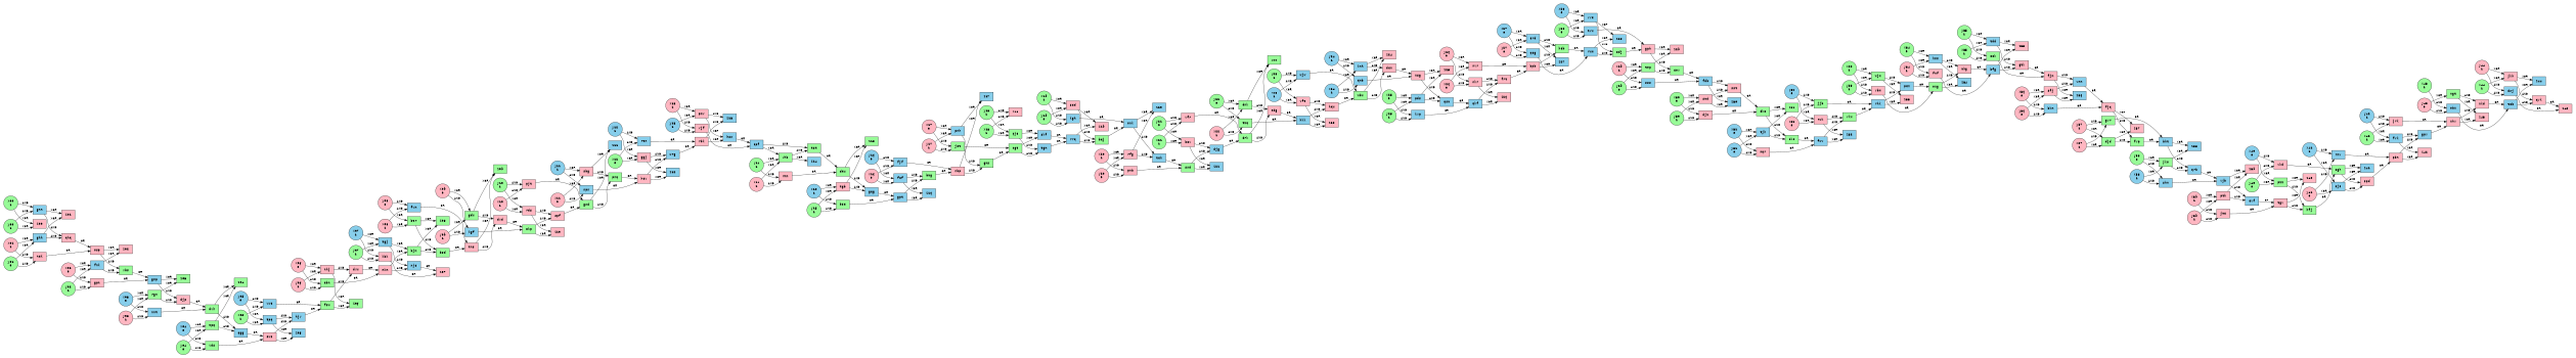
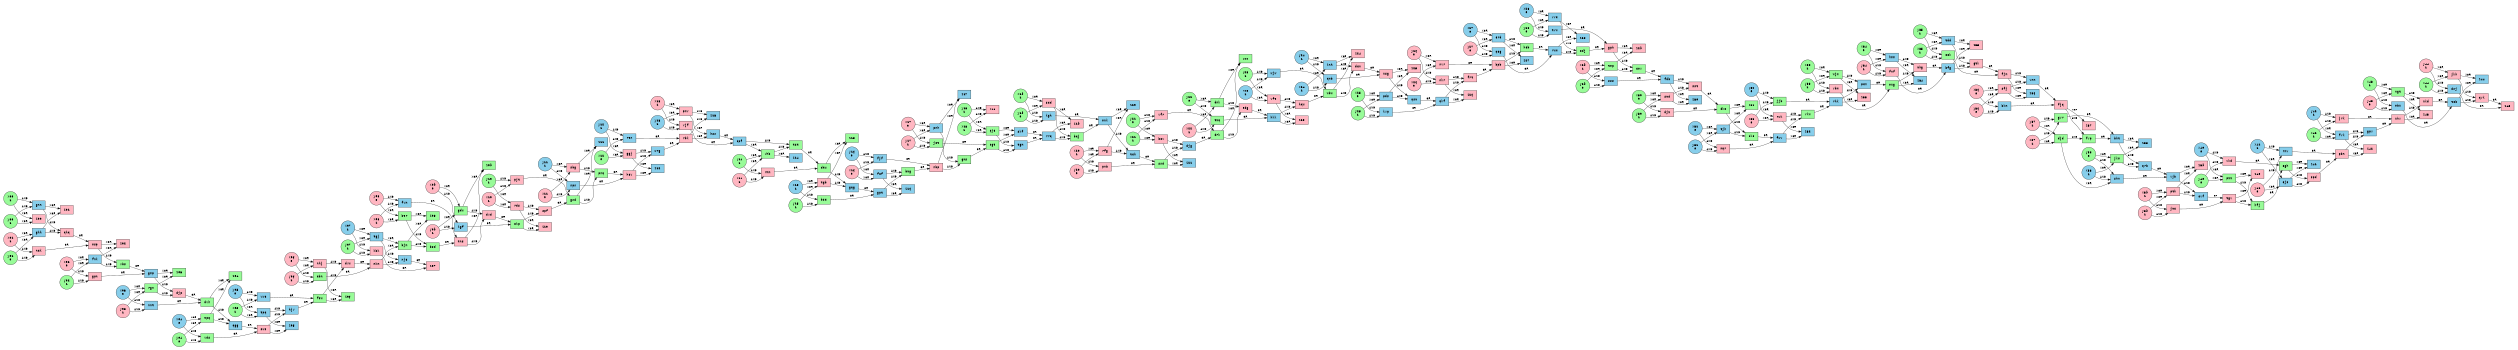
  digraph {
    fontname="DejaVu Sans Mono"
    rankdir=LR
    node [fillcolor=lightpink fontname="DejaVu Sans Mono" shape=rectangle style=filled]
    edge [fontname="DejaVu Sans Mono"]
    n1 [fillcolor=palegreen label="x00\n1" shape=circle]
    gnn [fillcolor=skyblue]
    z00
    qhq
    z01
    n6 [label="x01\n1" shape=circle]
    ghh [fillcolor=skyblue]
    nck
    msp
    n10 [label="x02\n0" shape=circle]
    fwk [fillcolor=skyblue]
    gpn
    vbs [fillcolor=palegreen]
    z02
    gmp [fillcolor=skyblue]
    n16 [fillcolor=skyblue label="x03\n0" shape=circle]
    rgn [fillcolor=palegreen]
    wwt [fillcolor=skyblue]
    djp
    z03 [fillcolor=palegreen]
    dvh [fillcolor=palegreen]
    n22 [fillcolor=skyblue label="x04\n0" shape=circle]
    mpq [fillcolor=palegreen]
    vds [fillcolor=palegreen]
    qgg [fillcolor=skyblue]
    z04 [fillcolor=palegreen]
    sws
    n28 [fillcolor=palegreen label="x05\n1" shape=circle]
    vwc [fillcolor=skyblue]
    tpq [fillcolor=skyblue]
    fsw [fillcolor=palegreen]
    hjv [fillcolor=skyblue]
    z05 [fillcolor=skyblue]
    n34 [label="x06\n0" shape=circle]
    nhj
    cbn [fillcolor=palegreen]
    z06 [fillcolor=palegreen]
    dvw
    mkm
    n40 [fillcolor=skyblue label="x07\n1" shape=circle]
    tgj [fillcolor=skyblue]
    kbk
    bjm [fillcolor=palegreen]
    njc [fillcolor=skyblue]
    z07
    n46 [label="x08\n1" shape=circle]
    btr [fillcolor=palegreen]
    fvm [fillcolor=skyblue]
    bsd [fillcolor=palegreen]
    z08 [fillcolor=palegreen]
    tns
    n52 [label="x09\n0" shape=circle]
    kgf [fillcolor=skyblue]
    gdw [fillcolor=palegreen]
    ckp [fillcolor=palegreen]
    dvd
    z09 [fillcolor=palegreen]
    n58 [label="x10\n1" shape=circle]
    pjt
    rds
    gwd [fillcolor=palegreen]
    spf
    z10
    n64 [label="x11\n0" shape=circle]
    wpw [fillcolor=skyblue]
    sbg
    hcv
    z11 [fillcolor=skyblue]
    pnq [fillcolor=palegreen]
    n70 [fillcolor=palegreen label="x12\n0" shape=circle]
    rtn [fillcolor=skyblue]
    ggj
    rbk
    wrg [fillcolor=skyblue]
    z12 [fillcolor=skyblue]
    n76 [label="x13\n1" shape=circle]
    pmv
    vjf
    z13 [fillcolor=skyblue]
    hsw [fillcolor=skyblue]
    bpf [fillcolor=skyblue]
    n82 [label="x14\n1" shape=circle]
    rmm
    vhb [fillcolor=palegreen]
    dtw [fillcolor=palegreen]
    tst [fillcolor=palegreen]
    z14 [fillcolor=skyblue]
    n88 [fillcolor=skyblue label="x15\n1" shape=circle]
    tgb
    bsc [fillcolor=palegreen]
    gqg [fillcolor=skyblue]
    z15 [fillcolor=palegreen]
    gpt [fillcolor=skyblue]
    n94 [label="x16\n0" shape=circle]
    fjf [fillcolor=skyblue]
    fcf [fillcolor=skyblue]
    nbp
    bmg [fillcolor=palegreen]
    z16 [fillcolor=skyblue]
    n100 [label="x17\n0" shape=circle]
    pnh [fillcolor=skyblue]
    jct [fillcolor=palegreen]
    gms [fillcolor=palegreen]
    z17 [fillcolor=skyblue]
    bgt [fillcolor=palegreen]
    n106 [fillcolor=palegreen label="x18\n1" shape=circle]
    qjc [fillcolor=palegreen]
    z18
    skf [fillcolor=skyblue]
    tgm [fillcolor=skyblue]
    n111 [fillcolor=palegreen label="x19\n1" shape=circle]
    kgh [fillcolor=skyblue]
    scd
    mwk [fillcolor=skyblue]
    bqj [fillcolor=palegreen]
    z19
    n117 [label="x20\n1" shape=circle]
    pnb
    rfg
    swd [fillcolor=palegreen]
    tch [fillcolor=skyblue]
    z20 [fillcolor=skyblue]
    n123 [fillcolor=palegreen label="x21\n1" shape=circle]
    vfr
    bcv
    drk [fillcolor=palegreen]
    djg [fillcolor=skyblue]
    z21 [fillcolor=skyblue]
    n129 [label="x22\n1" shape=circle]
    tmq [fillcolor=palegreen]
    dnk [fillcolor=palegreen]
    hkk [fillcolor=skyblue]
    tdg
    z22 [fillcolor=palegreen]
    n135 [fillcolor=skyblue label="x23\n1" shape=circle]
    wjw [fillcolor=skyblue]
    vft
    wbw [fillcolor=palegreen]
    hqw
    z23
    n141 [fillcolor=skyblue label="x24\n1" shape=circle]
    qmb [fillcolor=skyblue]
    knh [fillcolor=skyblue]
    wsg
    dcn
    z24
    n147 [fillcolor=palegreen label="x25\n0" shape=circle]
    pds [fillcolor=skyblue]
    kvp [fillcolor=skyblue]
    z25
    qsm [fillcolor=skyblue]
    qkf [fillcolor=skyblue]
    n153 [label="x26\n0" shape=circle]
    nvr
    wkr
    bpb
    frt
    z26
    n159 [fillcolor=skyblue label="x27\n0" shape=circle]
    crd [fillcolor=skyblue]
    qcg [fillcolor=skyblue]
    z27 [fillcolor=skyblue]
    hcb [fillcolor=palegreen]
    rwm [fillcolor=skyblue]
    n165 [fillcolor=skyblue label="x28\n0" shape=circle]
    vvc [fillcolor=skyblue]
    tvw [fillcolor=skyblue]
    cdj [fillcolor=palegreen]
    z28 [fillcolor=skyblue]
    gph
    n171 [label="x29\n1" shape=circle]
    sss [fillcolor=skyblue]
    tmp [fillcolor=palegreen]
    fdb [fillcolor=skyblue]
    cmv [fillcolor=palegreen]
    z29
    n177 [fillcolor=palegreen label="x30\n0" shape=circle]
    smd
    djm
    z30 [fillcolor=skyblue]
    sst
    dkc [fillcolor=palegreen]
    n183 [fillcolor=skyblue label="x31\n0" shape=circle]
    tjh [fillcolor=skyblue]
    mqr
    z31 [fillcolor=palegreen]
    bkc [fillcolor=palegreen]
    fwv [fillcolor=skyblue]
    n189 [label="x32\n0" shape=circle]
    jjb [fillcolor=palegreen]
    rwk
    rhk [fillcolor=skyblue]
    vkw [fillcolor=palegreen]
    z32 [fillcolor=skyblue]
    n195 [fillcolor=palegreen label="x33\n1" shape=circle]
    wjm [fillcolor=palegreen]
    vbm
    z33
    pcn [fillcolor=skyblue]
    mwg [fillcolor=palegreen]
    n201 [fillcolor=palegreen label="x34\n0" shape=circle]
    hmm [fillcolor=skyblue]
    fnf
    z34 [fillcolor=skyblue]
    mhg
    bfg [fillcolor=skyblue]
    n207 [fillcolor=palegreen label="x35\n1" shape=circle]
    cck [fillcolor=palegreen]
    tdd [fillcolor=skyblue]
    fjm
    gtk
    z35
    n213 [label="x36\n0" shape=circle]
    sfj
    bkm [fillcolor=skyblue]
    z36 [fillcolor=skyblue]
    vnm [fillcolor=skyblue]
    fjq
    n219 [label="x37\n1" shape=circle]
    djd [fillcolor=palegreen]
    gvr [fillcolor=palegreen]
    fvp [fillcolor=palegreen]
    z37
    bht [fillcolor=skyblue]
    n225 [fillcolor=skyblue label="x38\n1" shape=circle]
    shn [fillcolor=skyblue]
    jkm [fillcolor=palegreen]
    vjb [fillcolor=skyblue]
    qrb [fillcolor=skyblue]
    z38 [fillcolor=skyblue]
    n231 [label="x39\n1" shape=circle]
    pth
    jmc
    z39
    cvf [fillcolor=skyblue]
    tgv
    n237 [fillcolor=skyblue label="x40\n0" shape=circle]
    vkd
    pmm [fillcolor=palegreen]
    cgh [fillcolor=palegreen]
    z40
    hfj [fillcolor=palegreen]
    n243 [fillcolor=skyblue label="x41\n1" shape=circle]
    cjs [fillcolor=skyblue]
    rmv [fillcolor=skyblue]
    z41 [fillcolor=skyblue]
    spd
    pbn
    n249 [fillcolor=palegreen label="x42\n1" shape=circle]
    fvk [fillcolor=skyblue]
    jrk
    gpv [fillcolor=skyblue]
    z42
    whv
    n255 [fillcolor=palegreen label="x43\n1" shape=circle]
    ngt [fillcolor=palegreen]
    mbw [fillcolor=skyblue]
    z43
    wkd
    tcb [fillcolor=skyblue]
    n261 [fillcolor=palegreen label="x44\n1" shape=circle]
    dwj [fillcolor=skyblue]
    jkh
    z45
    qvk
    z44 [fillcolor=skyblue]
    n267 [fillcolor=palegreen label="y00\n1" shape=circle]
    n268 [fillcolor=palegreen label="y01\n0" shape=circle]
    n269 [fillcolor=palegreen label="y02\n1" shape=circle]
    n270 [label="y03\n1" shape=circle]
    n271 [fillcolor=palegreen label="y04\n0" shape=circle]
    n272 [fillcolor=skyblue label="y05\n0" shape=circle]
    n273 [label="y06\n1" shape=circle]
    n274 [fillcolor=palegreen label="y07\n1" shape=circle]
    n275 [label="y08\n0" shape=circle]
    n276 [label="y09\n1" shape=circle]
    n277 [fillcolor=palegreen label="y10\n1" shape=circle]
    n278 [fillcolor=skyblue label="y11\n1" shape=circle]
    n279 [fillcolor=skyblue label="y12\n1" shape=circle]
    n280 [fillcolor=skyblue label="y13\n1" shape=circle]
    n281 [fillcolor=palegreen label="y14\n1" shape=circle]
    n282 [fillcolor=palegreen label="y15\n1" shape=circle]
    n283 [fillcolor=skyblue label="y16\n0" shape=circle]
    n284 [label="y17\n1" shape=circle]
    n285 [fillcolor=palegreen label="y18\n1" shape=circle]
    n286 [fillcolor=palegreen label="y19\n0" shape=circle]
    n287 [label="y20\n0" shape=circle]
    n288 [fillcolor=palegreen label="y21\n0" shape=circle]
    n289 [fillcolor=palegreen label="y22\n0" shape=circle]
    n290 [fillcolor=palegreen label="y23\n1" shape=circle]
    n291 [fillcolor=skyblue label="y24\n1" shape=circle]
    n292 [fillcolor=palegreen label="y25\n1" shape=circle]
    n293 [label="y26\n0" shape=circle]
    n294 [label="y27\n0" shape=circle]
    n295 [fillcolor=palegreen label="y28\n0" shape=circle]
    n296 [fillcolor=palegreen label="y29\n0" shape=circle]
    n297 [fillcolor=palegreen label="y30\n1" shape=circle]
    n298 [fillcolor=skyblue label="y31\n0" shape=circle]
    n299 [fillcolor=skyblue label="y32\n0" shape=circle]
    n300 [fillcolor=palegreen label="y33\n1" shape=circle]
    n301 [label="y34\n1" shape=circle]
    n302 [fillcolor=palegreen label="y35\n1" shape=circle]
    n303 [label="y36\n0" shape=circle]
    n304 [label="y37\n1" shape=circle]
    n305 [fillcolor=palegreen label="y38\n0" shape=circle]
    n306 [label="y39\n1" shape=circle]
    n307 [fillcolor=palegreen label="y40\n0" shape=circle]
    n308 [label="y41\n0" shape=circle]
    n309 [fillcolor=skyblue label="y42\n1" shape=circle]
    n310 [label="y43\n0" shape=circle]
    n311 [label="y44\n1" shape=circle]
    rrq [fillcolor=skyblue]
    n1 -> gnn [label=AND]
    n1 -> z00 [label=XOR]
    gnn -> qhq [label=AND]
    gnn -> z01 [label=XOR]
    qhq -> msp [label=OR]
    n6 -> ghh [label=XOR]
    n6 -> nck [label=AND]
    ghh -> qhq [label=AND]
    ghh -> z01 [label=XOR]
    nck -> msp [label=OR]
    msp -> vbs [label=AND]
    msp -> z02 [label=XOR]
    n10 -> fwk [label=XOR]
    n10 -> gpn [label=AND]
    fwk -> vbs [label=AND]
    fwk -> z02 [label=XOR]
    gpn -> gmp [label=OR]
    vbs -> gmp [label=OR]
    gmp -> djp [label=AND]
    gmp -> z03 [label=XOR]
    n16 -> rgn [label=XOR]
    n16 -> wwt [label=AND]
    rgn -> djp [label=AND]
    rgn -> z03 [label=XOR]
    wwt -> dvh [label=OR]
    djp -> dvh [label=OR]
    dvh -> qgg [label=AND]
    dvh -> z04 [label=XOR]
    n22 -> mpq [label=XOR]
    n22 -> vds [label=AND]
    mpq -> qgg [label=AND]
    mpq -> z04 [label=XOR]
    vds -> sws [label=OR]
    qgg -> sws [label=OR]
    sws -> hjv [label=AND]
    sws -> z05 [label=XOR]
    n28 -> vwc [label=AND]
    n28 -> tpq [label=XOR]
    vwc -> fsw [label=OR]
    tpq -> hjv [label=AND]
    tpq -> z05 [label=XOR]
    fsw -> z06 [label=XOR]
    fsw -> dvw [label=AND]
    hjv -> fsw [label=OR]
    n34 -> nhj [label=XOR]
    n34 -> cbn [label=AND]
    nhj -> z06 [label=XOR]
    nhj -> dvw [label=AND]
    cbn -> mkm [label=OR]
    dvw -> mkm [label=OR]
    mkm -> bjm [label=XOR]
    mkm -> njc [label=AND]
    n40 -> tgj [label=XOR]
    n40 -> kbk [label=AND]
    tgj -> bjm [label=XOR]
    tgj -> njc [label=AND]
    kbk -> z07 [label=OR]
    bjm -> bsd [label=AND]
    bjm -> z08 [label=XOR]
    njc -> z07 [label=OR]
    n46 -> btr [label=XOR]
    n46 -> fvm [label=AND]
    btr -> bsd [label=AND]
    btr -> z08 [label=XOR]
    fvm -> tns [label=OR]
    bsd -> tns [label=OR]
    tns -> dvd [label=AND]
    tns -> z09 [label=XOR]
    n52 -> kgf [label=AND]
    n52 -> gdw [label=XOR]
    kgf -> ckp [label=OR]
    gdw -> dvd [label=AND]
    gdw -> z09 [label=XOR]
    ckp -> spf [label=AND]
    ckp -> z10 [label=XOR]
    dvd -> ckp [label=OR]
    n58 -> pjt [label=AND]
    n58 -> rds [label=XOR]
    pjt -> gwd [label=OR]
    rds -> spf [label=AND]
    rds -> z10 [label=XOR]
    gwd -> z11 [label=XOR]
    gwd -> pnq [label=AND]
    spf -> gwd [label=OR]
    n64 -> wpw [label=AND]
    n64 -> sbg [label=XOR]
    wpw -> hcv [label=OR]
    sbg -> z11 [label=XOR]
    sbg -> pnq [label=AND]
    hcv -> wrg [label=AND]
    hcv -> z12 [label=XOR]
    pnq -> hcv [label=OR]
    n70 -> rtn [label=AND]
    n70 -> ggj [label=XOR]
    rtn -> rbk [label=OR]
    ggj -> wrg [label=AND]
    ggj -> z12 [label=XOR]
    rbk -> z13 [label=AND]
    rbk -> hsw [label=XOR]
    wrg -> rbk [label=OR]
    n76 -> pmv [label=XOR]
    n76 -> vjf [label=AND]
    pmv -> z13 [label=AND]
    pmv -> hsw [label=XOR]
    vjf -> bpf [label=OR]
    hsw -> bpf [label=OR]
    bpf -> vhb [label=XOR]
    bpf -> tst [label=AND]
    n82 -> rmm [label=AND]
    n82 -> vhb [label=XOR]
    rmm -> dtw [label=OR]
    vhb -> tst [label=AND]
    vhb -> z14 [label=XOR]
    dtw -> gqg [label=AND]
    dtw -> z15 [label=XOR]
    tst -> dtw [label=OR]
    n88 -> tgb [label=XOR]
    n88 -> bsc [label=AND]
    tgb -> gqg [label=AND]
    tgb -> z15 [label=XOR]
    bsc -> gpt [label=OR]
    gqg -> gpt [label=OR]
    gpt -> bmg [label=AND]
    gpt -> z16 [label=XOR]
    n94 -> fjf [label=AND]
    n94 -> fcf [label=XOR]
    fjf -> nbp [label=OR]
    fcf -> bmg [label=AND]
    fcf -> z16 [label=XOR]
    nbp -> gms [label=AND]
    nbp -> z17 [label=XOR]
    bmg -> nbp [label=OR]
    n100 -> pnh [label=XOR]
    n100 -> jct [label=AND]
    pnh -> gms [label=AND]
    pnh -> z17 [label=XOR]
    jct -> bgt [label=OR]
    gms -> bgt [label=OR]
    bgt -> skf [label=XOR]
    bgt -> tgm [label=AND]
    n106 -> qjc [label=XOR]
    n106 -> z18 [label=AND]
    qjc -> skf [label=XOR]
    qjc -> tgm [label=AND]
    skf -> rrq [label=OR]
    tgm -> rrq [label=OR]
    n111 -> kgh [label=AND]
    n111 -> scd [label=XOR]
    kgh -> mwk [label=OR]
    scd -> bqj [label=AND]
    scd -> z19 [label=XOR]
    mwk -> tch [label=AND]
    mwk -> z20 [label=XOR]
    bqj -> mwk [label=OR]
    n117 -> pnb [label=AND]
    n117 -> rfg [label=XOR]
    pnb -> swd [label=OR]
    rfg -> tch [label=AND]
    rfg -> z20 [label=XOR]
    swd -> djg [label=AND]
    swd -> z21 [label=XOR]
    tch -> swd [label=OR]
    n123 -> vfr [label=AND]
    n123 -> bcv [label=XOR]
    vfr -> drk [label=OR]
    bcv -> djg [label=AND]
    bcv -> z21 [label=XOR]
    drk -> tdg [label=AND]
    drk -> z22 [label=XOR]
    djg -> drk [label=OR]
    n129 -> tmq [label=AND]
    n129 -> dnk [label=XOR]
    tmq -> hkk [label=OR]
    dnk -> tdg [label=AND]
    dnk -> z22 [label=XOR]
    hkk -> hqw [label=AND]
    hkk -> z23 [label=XOR]
    tdg -> hkk [label=OR]
    n135 -> wjw [label=AND]
    n135 -> vft [label=XOR]
    wjw -> wbw [label=OR]
    vft -> hqw [label=AND]
    vft -> z23 [label=XOR]
    wbw -> dcn [label=AND]
    wbw -> z24 [label=XOR]
    hqw -> wbw [label=OR]
    n141 -> qmb [label=AND]
    n141 -> knh [label=XOR]
    qmb -> wsg [label=OR]
    knh -> dcn [label=AND]
    knh -> z24 [label=XOR]
    wsg -> z25 [label=XOR]
    wsg -> qsm [label=AND]
    dcn -> wsg [label=OR]
    n147 -> pds [label=XOR]
    n147 -> kvp [label=AND]
    pds -> z25 [label=XOR]
    pds -> qsm [label=AND]
    kvp -> qkf [label=OR]
    qsm -> qkf [label=OR]
    qkf -> frt [label=AND]
    qkf -> z26 [label=XOR]
    n153 -> nvr [label=XOR]
    n153 -> wkr [label=AND]
    nvr -> bpb [label=OR]
    wkr -> frt [label=AND]
    wkr -> z26 [label=XOR]
    bpb -> z27 [label=XOR]
    bpb -> hcb [label=AND]
    frt -> bpb [label=OR]
    n159 -> crd [label=XOR]
    n159 -> qcg [label=AND]
    crd -> z27 [label=XOR]
    crd -> hcb [label=AND]
    qcg -> rwm [label=OR]
    hcb -> rwm [label=OR]
    rwm -> cdj [label=AND]
    rwm -> z28 [label=XOR]
    n165 -> vvc [label=XOR]
    n165 -> tvw [label=AND]
    vvc -> cdj [label=AND]
    vvc -> z28 [label=XOR]
    tvw -> gph [label=OR]
    cdj -> gph [label=OR]
    gph -> cmv [label=AND]
    gph -> z29 [label=XOR]
    n171 -> sss [label=AND]
    n171 -> tmp [label=XOR]
    sss -> fdb [label=OR]
    tmp -> cmv [label=AND]
    tmp -> z29 [label=XOR]
    fdb -> z30 [label=XOR]
    fdb -> sst [label=AND]
    cmv -> fdb [label=OR]
    n177 -> smd [label=XOR]
    n177 -> djm [label=AND]
    smd -> z30 [label=XOR]
    smd -> sst [label=AND]
    djm -> dkc [label=OR]
    sst -> dkc [label=OR]
    dkc -> z31 [label=XOR]
    dkc -> bkc [label=AND]
    n183 -> tjh [label=XOR]
    n183 -> mqr [label=AND]
    tjh -> z31 [label=XOR]
    tjh -> bkc [label=AND]
    mqr -> fwv [label=OR]
    bkc -> fwv [label=OR]
    fwv -> vkw [label=AND]
    fwv -> z32 [label=XOR]
    n189 -> jjb [label=AND]
    n189 -> rwk [label=XOR]
    jjb -> rhk [label=OR]
    rwk -> vkw [label=AND]
    rwk -> z32 [label=XOR]
    rhk -> z33 [label=XOR]
    rhk -> pcn [label=AND]
    vkw -> rhk [label=OR]
    n195 -> wjm [label=XOR]
    n195 -> vbm [label=AND]
    wjm -> z33 [label=XOR]
    wjm -> pcn [label=AND]
    vbm -> mwg [label=OR]
    pcn -> mwg [label=OR]
    mwg -> z34 [label=XOR]
    mwg -> mhg [label=AND]
    n201 -> hmm [label=XOR]
    n201 -> fnf [label=AND]
    hmm -> z34 [label=XOR]
    hmm -> mhg [label=AND]
    fnf -> bfg [label=OR]
    mhg -> bfg [label=OR]
    bfg -> gtk [label=AND]
    bfg -> z35 [label=XOR]
    n207 -> cck [label=AND]
    n207 -> tdd [label=XOR]
    cck -> fjm [label=OR]
    tdd -> gtk [label=AND]
    tdd -> z35 [label=XOR]
    fjm -> z36 [label=XOR]
    fjm -> vnm [label=AND]
    gtk -> fjm [label=OR]
    n213 -> sfj [label=XOR]
    n213 -> bkm [label=AND]
    sfj -> z36 [label=XOR]
    sfj -> vnm [label=AND]
    bkm -> fjq [label=OR]
    vnm -> fjq [label=OR]
    fjq -> fvp [label=AND]
    fjq -> z37 [label=XOR]
    n219 -> djd [label=XOR]
    n219 -> gvr [label=AND]
    djd -> fvp [label=AND]
-   djd -> z37 [label=XOR]
+   djd -> shn [label=XOR]
    gvr -> bht [label=OR]
    fvp -> bht [label=OR]
    bht -> qrb [label=AND]
    bht -> z38 [label=XOR]
    n225 -> shn [label=AND]
    n225 -> jkm [label=XOR]
    shn -> vjb [label=OR]
    jkm -> qrb [label=AND]
    jkm -> z38 [label=XOR]
    vjb -> z39 [label=XOR]
    vjb -> cvf [label=AND]
    qrb -> vjb [label=OR]
    n231 -> pth [label=XOR]
    n231 -> jmc [label=AND]
    pth -> z39 [label=XOR]
    pth -> cvf [label=AND]
    jmc -> tgv [label=OR]
    cvf -> tgv [label=OR]
    tgv -> z40 [label=XOR]
    tgv -> hfj [label=AND]
    n237 -> vkd [label=AND]
    n237 -> pmm [label=XOR]
    vkd -> cgh [label=OR]
    pmm -> z40 [label=XOR]
    pmm -> hfj [label=AND]
    cgh -> z41 [label=XOR]
    cgh -> spd [label=AND]
    hfj -> cgh [label=OR]
    n243 -> cjs [label=XOR]
    n243 -> rmv [label=AND]
    cjs -> z41 [label=XOR]
    cjs -> spd [label=AND]
    rmv -> pbn [label=OR]
    spd -> pbn [label=OR]
    pbn -> gpv [label=AND]
    pbn -> z42 [label=XOR]
    n249 -> fvk [label=XOR]
    n249 -> jrk [label=AND]
    fvk -> gpv [label=AND]
    fvk -> z42 [label=XOR]
    jrk -> whv [label=OR]
    gpv -> whv [label=OR]
    whv -> z43 [label=XOR]
    whv -> wkd [label=AND]
+   n255 -> ngt [label=XOR]
    n255 -> mbw [label=AND]
    ngt -> z43 [label=XOR]
    ngt -> wkd [label=AND]
    mbw -> tcb [label=OR]
    wkd -> tcb [label=OR]
    tcb -> qvk [label=AND]
    tcb -> z44 [label=XOR]
    n261 -> dwj [label=AND]
    n261 -> jkh [label=XOR]
    dwj -> z45 [label=OR]
    jkh -> qvk [label=AND]
    jkh -> z44 [label=XOR]
    qvk -> z45 [label=OR]
    n267 -> gnn [label=AND]
    n267 -> z00 [label=XOR]
    n268 -> ghh [label=XOR]
    n268 -> nck [label=AND]
    n269 -> fwk [label=XOR]
    n269 -> gpn [label=AND]
    n270 -> rgn [label=XOR]
    n270 -> wwt [label=AND]
    n271 -> mpq [label=XOR]
    n271 -> vds [label=AND]
    n272 -> vwc [label=AND]
    n272 -> tpq [label=XOR]
    n273 -> nhj [label=XOR]
    n273 -> cbn [label=AND]
    n274 -> tgj [label=XOR]
    n274 -> kbk [label=AND]
    n275 -> btr [label=XOR]
    n275 -> fvm [label=AND]
    n276 -> kgf [label=AND]
    n276 -> gdw [label=XOR]
    n277 -> pjt [label=AND]
    n277 -> rds [label=XOR]
    n278 -> wpw [label=AND]
    n278 -> sbg [label=XOR]
    n279 -> rtn [label=AND]
    n279 -> ggj [label=XOR]
    n280 -> pmv [label=XOR]
    n280 -> vjf [label=AND]
    n281 -> rmm [label=AND]
    n281 -> vhb [label=XOR]
    n282 -> tgb [label=XOR]
    n282 -> bsc [label=AND]
    n283 -> fjf [label=AND]
    n283 -> fcf [label=XOR]
    n284 -> pnh [label=XOR]
    n284 -> jct [label=AND]
    n285 -> qjc [label=XOR]
    n285 -> z18 [label=AND]
    n286 -> kgh [label=AND]
    n286 -> scd [label=XOR]
    n287 -> pnb [label=AND]
    n287 -> rfg [label=XOR]
    n288 -> vfr [label=AND]
    n288 -> bcv [label=XOR]
    n289 -> tmq [label=AND]
    n289 -> dnk [label=XOR]
    n290 -> wjw [label=AND]
    n290 -> vft [label=XOR]
    n291 -> qmb [label=AND]
    n291 -> knh [label=XOR]
    n292 -> pds [label=XOR]
    n292 -> kvp [label=AND]
    n293 -> nvr [label=XOR]
    n293 -> wkr [label=AND]
    n294 -> crd [label=XOR]
    n294 -> qcg [label=AND]
    n295 -> vvc [label=XOR]
    n295 -> tvw [label=AND]
    n296 -> sss [label=AND]
    n296 -> tmp [label=XOR]
    n297 -> smd [label=XOR]
    n297 -> djm [label=AND]
    n298 -> tjh [label=XOR]
    n298 -> mqr [label=AND]
    n299 -> jjb [label=AND]
    n299 -> rwk [label=XOR]
    n300 -> wjm [label=XOR]
    n300 -> vbm [label=AND]
    n301 -> hmm [label=XOR]
    n301 -> fnf [label=AND]
    n302 -> cck [label=AND]
    n302 -> tdd [label=XOR]
    n303 -> sfj [label=XOR]
    n303 -> bkm [label=AND]
    n304 -> djd [label=XOR]
    n304 -> gvr [label=AND]
    n305 -> shn [label=AND]
    n305 -> jkm [label=XOR]
    n306 -> pth [label=XOR]
    n306 -> jmc [label=AND]
    n307 -> vkd [label=AND]
    n307 -> pmm [label=XOR]
    n308 -> cjs [label=XOR]
    n308 -> rmv [label=AND]
    n309 -> fvk [label=XOR]
    n309 -> jrk [label=AND]
    n310 -> ngt [label=XOR]
    n310 -> mbw [label=AND]
    n311 -> dwj [label=AND]
    n311 -> jkh [label=XOR]
    rrq -> bqj [label=AND]
    rrq -> z19 [label=XOR]
  }
